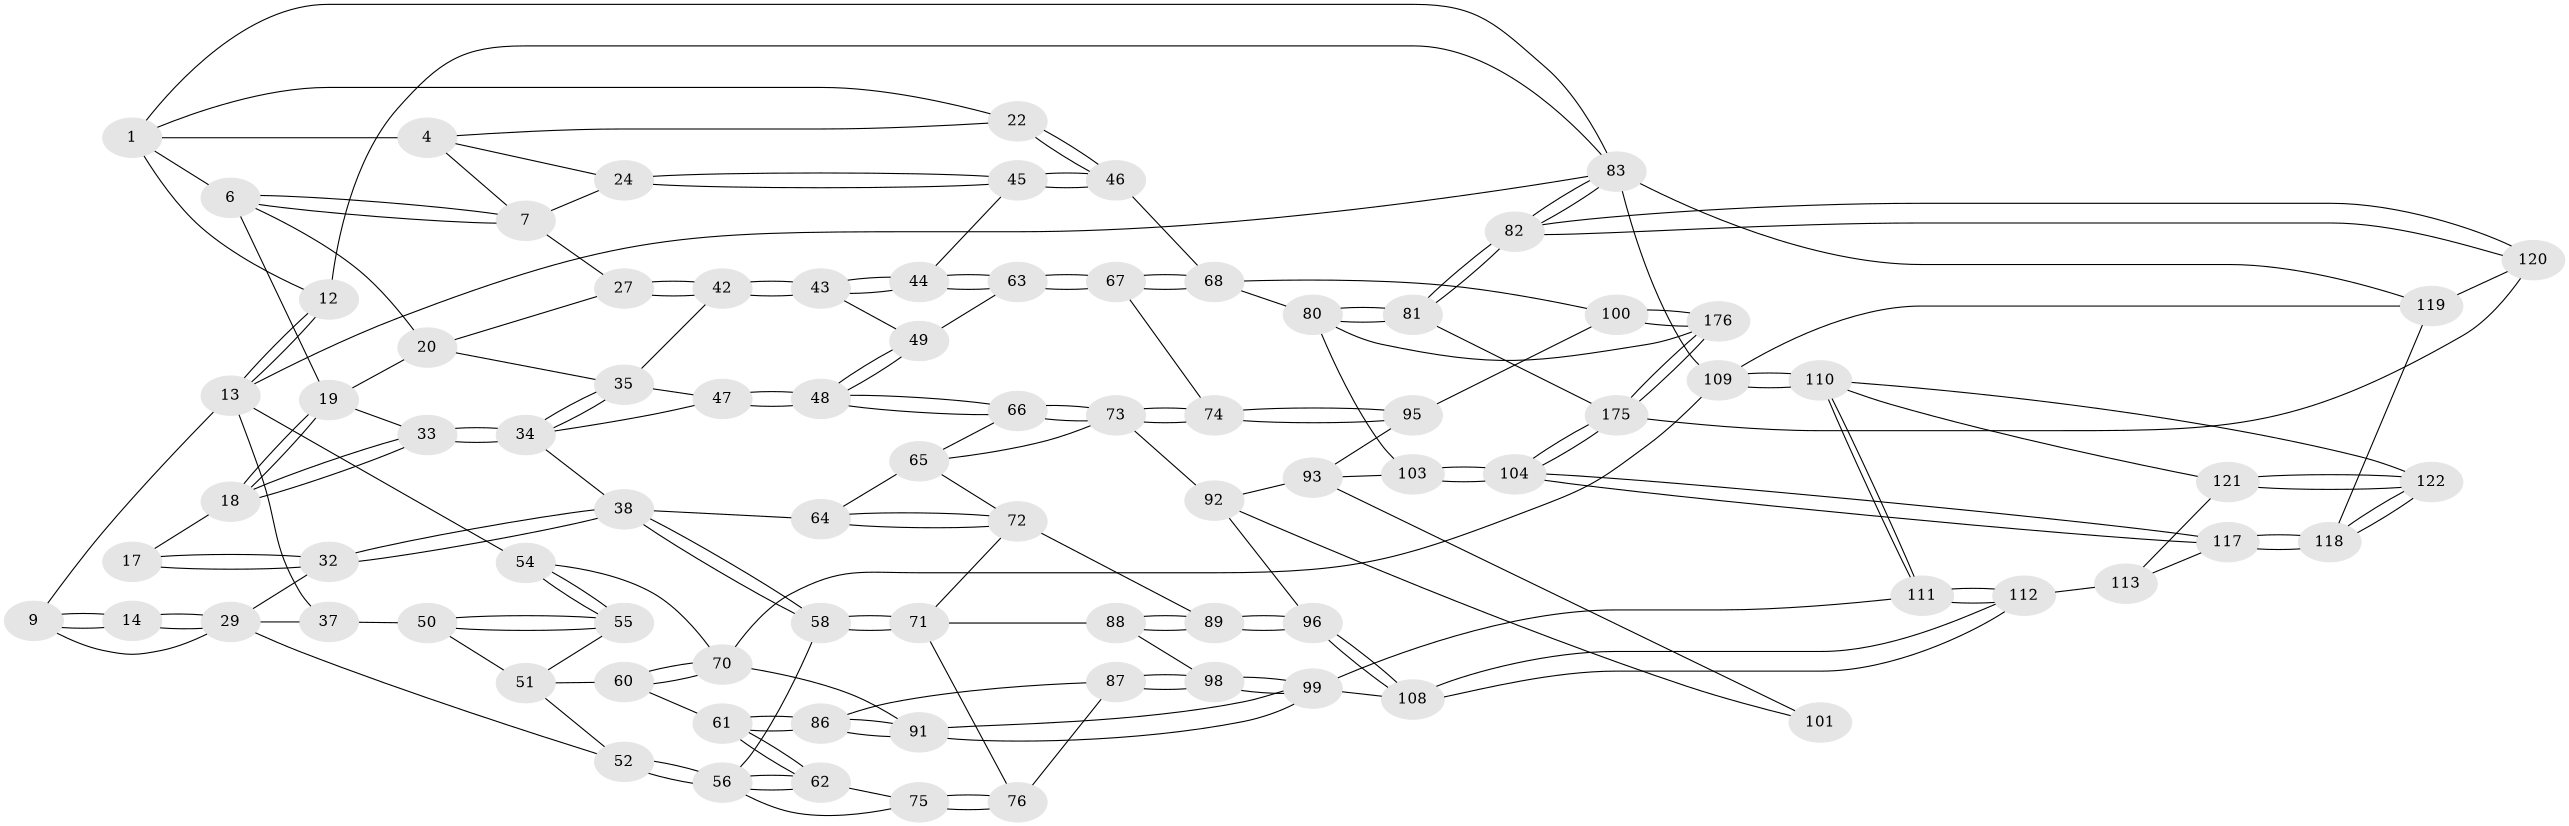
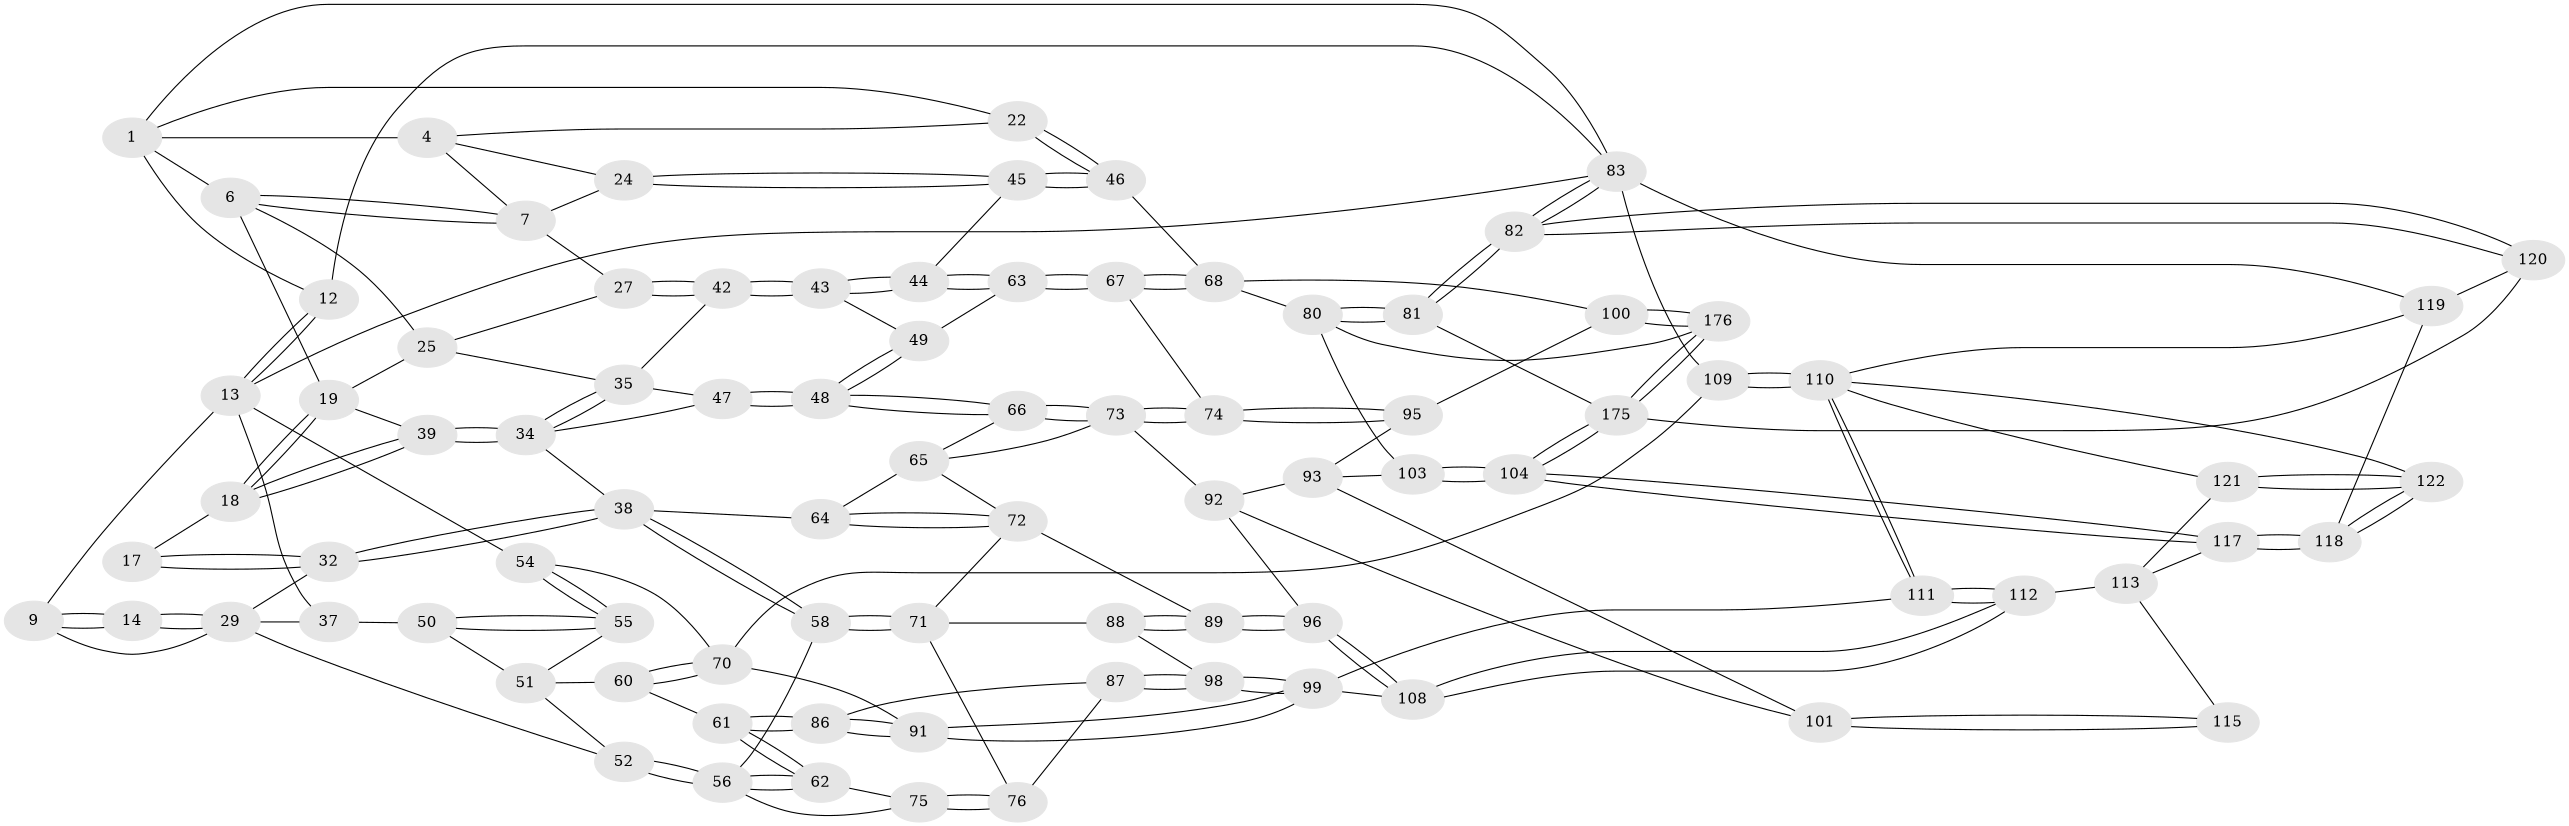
  graph {
    rankdir=LR
    node [color=gray90 style=filled]
    1 [super="+5+2"]
    4 [super="+8"]
    6 [super="+20"]
    12 [super="+13"]
    22
    83 [super="+85"]
    7 [super="+23"]
    24
    19 [super="+28"]
-   25 [super="+26" label=20]
+   25 [super="+26"]
    46
    109
    119 [super="+125"]
    27
    45
-   33
+   33 [label=39]
    35 [super="+41"]
    42
    9 [super="+10"]
    n20 [label=13 super="+36"]
    14 [super="+15"]
    29 [super="+30"]
    37
    54
    32
    52
    50
    55
    70 [super="+90"]
    17
    18
    38 [super="+39"]
    34 [super="+40"]
    68 [super="+69"]
    47
    43
    56 [super="+57"]
    58
    64
    48
    51 [super="+59"]
    71 [super="+77"]
    65 [super="+79"]
    72 [super="+78"]
    44
    49
    63
    67
    80
    100
    66
    73 [super="+84"]
    60
    61
    62
    75
    91
    76
    88
    86
    87
    74
    89
    92 [super="+97"]
    95
    81
    n67 [label=176]
    103
    99 [super="+107"]
    110 [super="+123"]
    98
    96
    93 [super="+94"]
    101 [super="+102"]
    82
    n76 [label=175 super="+116"]
    120
    108
    111
+   115
    104
    112
    117
    118
    113 [super="+114"]
    121 [super="+124"]
    122
    1 -- 4
    1 -- 6
    1 -- 12
    1 -- 22
    1 -- 83
    4 -- 22
    4 -- 7
    4 -- 24
    6 -- 7
    6 -- 7
    6 -- 19
    6 -- 25
    12 -- 83
    22 -- 46
    22 -- 46
    83 -- 109
    83 -- 119
    7 -- 24
    7 -- 27
    24 -- 45
    24 -- 45
    19 -- 25
    19 -- 33
    25 -- 27
    25 -- 35
    46 -- 68
    109 -- 110
    109 -- 110
    119 -- 120
    27 -- 42
    27 -- 42
    45 -- 46
    45 -- 46
    33 -- 34
    33 -- 34
    35 -- 42
    35 -- 47
    42 -- 43
    42 -- 43
    9 -- n20
    9 -- 14
    9 -- 14
    9 -- 29
    n20 -- 12
    n20 -- 12
    n20 -- 83
    n20 -- 37
    n20 -- 54
    14 -- 29
    14 -- 29
    29 -- 37
    29 -- 32
    29 -- 52
    37 -- 50
    54 -- 55
    54 -- 55
    54 -- 70
    32 -- 38
    32 -- 38
    52 -- 56
    52 -- 56
    50 -- 55
    50 -- 55
    50 -- 51
    70 -- 109
    70 -- 91
    17 -- 32
    17 -- 32
    17 -- 18
    18 -- 19
    18 -- 19
    18 -- 33
    18 -- 33
    38 -- 58
    38 -- 58
    38 -- 64
    34 -- 35
    34 -- 35
    34 -- 38
    34 -- 47
    68 -- 80
    68 -- 100
    47 -- 48
    47 -- 48
    43 -- 44
    43 -- 44
    43 -- 49
    56 -- 58
    56 -- 62
    56 -- 62
    56 -- 75
    58 -- 71
    58 -- 71
    64 -- 65
    64 -- 72
    64 -- 72
    48 -- 49
    48 -- 49
    48 -- 66
    48 -- 66
    51 -- 52
    51 -- 55
    51 -- 60
    71 -- 72
    71 -- 76
    71 -- 88
    65 -- 72
    65 -- 66
    65 -- 73
    72 -- 89
    44 -- 45
    44 -- 63
    44 -- 63
    49 -- 63
    63 -- 67
    63 -- 67
    67 -- 68
    67 -- 68
    67 -- 74
    80 -- 81
    80 -- 81
    80 -- n67
    80 -- 103
    100 -- n67
    100 -- n67
    66 -- 73
    66 -- 73
    73 -- 74
    73 -- 74
    73 -- 92
    60 -- 70
    60 -- 70
    60 -- 61
    61 -- 62
    61 -- 62
    61 -- 86
    61 -- 86
    62 -- 75
    75 -- 76
    75 -- 76
    91 -- 99
    91 -- 99
    76 -- 87
    88 -- 89
    88 -- 89
    88 -- 98
    86 -- 91
    86 -- 91
    86 -- 87
    87 -- 98
    87 -- 98
    74 -- 95
    74 -- 95
    89 -- 96
    89 -- 96
    92 -- 96
    92 -- 93
    92 -- 101
    95 -- 100
    81 -- 82
    81 -- 82
    81 -- n76
    103 -- 104
    103 -- 104
    99 -- 108
    99 -- 111
-   109 -- 119
+   110 -- 119
    110 -- 111
    110 -- 111
    110 -- 121
    110 -- 122
    98 -- 99
    98 -- 99
    96 -- 108
    96 -- 108
    93 -- 95
    93 -- 103
    93 -- 101
+   101 -- 115
+   101 -- 115
    82 -- 83
    82 -- 83
    82 -- 120
    82 -- 120
    n76 -- n67
    n76 -- n67
    n76 -- 120
    108 -- 112
    108 -- 112
    111 -- 112
    111 -- 112
    104 -- n76
    104 -- n76
    104 -- 117
    104 -- 117
    112 -- 113
    117 -- 118
    117 -- 118
    118 -- 119
    118 -- 122
    118 -- 122
+   113 -- 115
    113 -- 117
    113 -- 121 [weight=2]
    121 -- 122
    121 -- 122
  }
